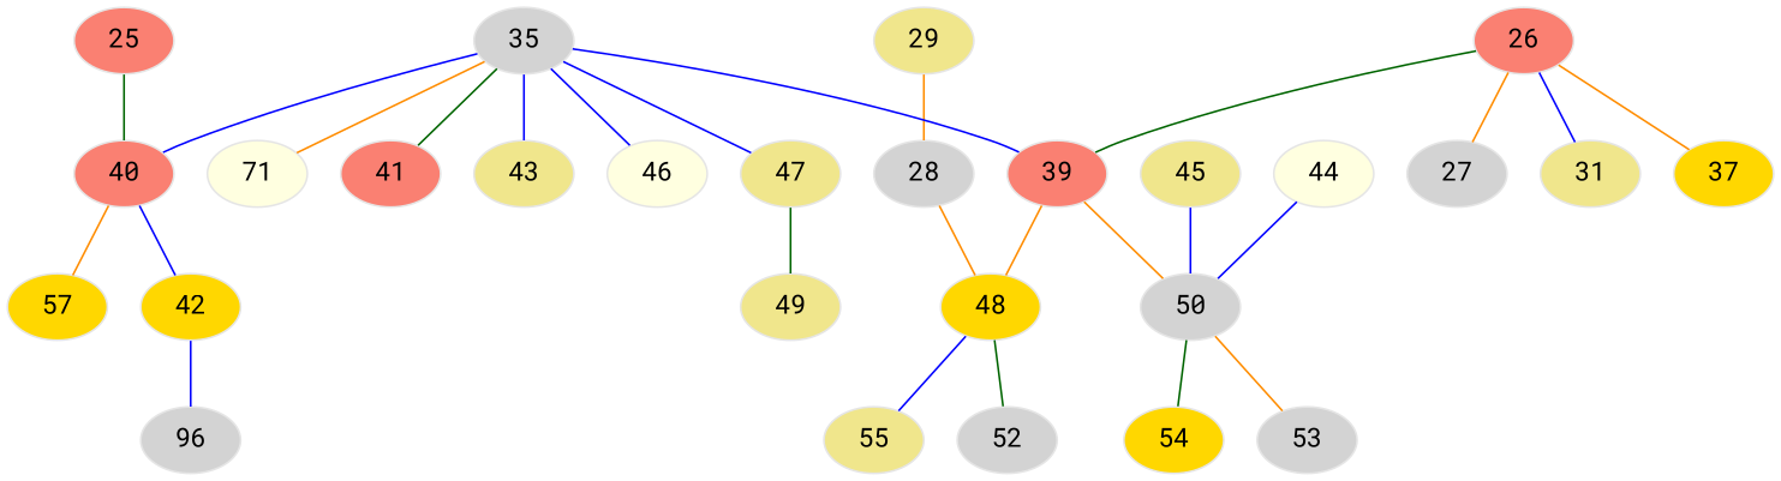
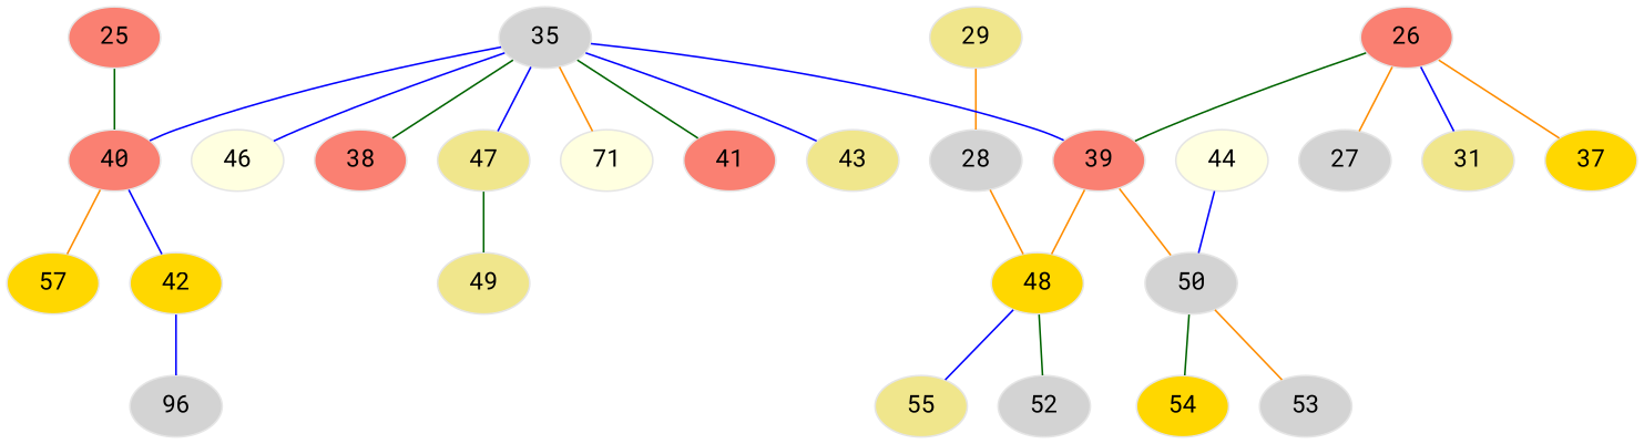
  graph {
    fontname="Roboto Mono"
    node [color=gray90 fillcolor=lightgrey fontname="Roboto Mono" style=filled]
    edge [color=blue fontname="Roboto Mono"]
    40 [fillcolor=salmon super="+34+19+24"]
    42 [fillcolor=gold]
    57 [fillcolor=gold]
    25 [fillcolor=salmon]
    26 [fillcolor=salmon]
    27
    31 [fillcolor=khaki]
    37 [fillcolor=gold]
    39 [fillcolor=salmon super="+12+22"]
    48 [fillcolor=gold super="+23"]
    50 [super="+15+30+36"]
    52
    55 [fillcolor=khaki]
    28
    29 [fillcolor=khaki]
    35 [super="+11+16+33+17+21"]
+   38 [fillcolor=salmon]
    41 [fillcolor=salmon super="+20"]
    43 [fillcolor=khaki]
    46 [fillcolor=lightyellow]
    47 [fillcolor=khaki]
    n22 [fillcolor=lightyellow label=71]
    49 [fillcolor=khaki]
    53
    54 [fillcolor=gold]
    n26 [label=96]
    44 [fillcolor=lightyellow]
-   45 [fillcolor=khaki]
    40 -- 42
    40 -- 57 [color=darkorange]
    42 -- n26
    25 -- 40 [color=darkgreen]
    26 -- 27 [color=darkorange]
    26 -- 31
    26 -- 37 [color=darkorange]
    26 -- 39 [color=darkgreen]
    39 -- 48 [color=darkorange]
    39 -- 50 [color=darkorange]
    48 -- 52 [color=darkgreen]
    48 -- 55
    50 -- 53 [color=darkorange]
    50 -- 54 [color=darkgreen]
    28 -- 48 [color=darkorange]
    29 -- 28 [color=darkorange]
    35 -- 40
    35 -- 39
+   35 -- 38 [color=darkgreen]
    35 -- 41 [color=darkgreen]
    35 -- 43
    35 -- 46
    35 -- 47
    35 -- n22 [color=darkorange]
    47 -- 49 [color=darkgreen]
    44 -- 50
-   45 -- 50
  }
